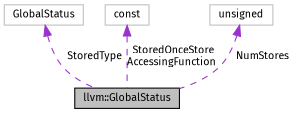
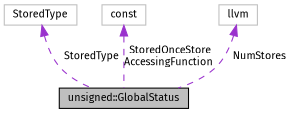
  digraph {
    fontname="Fira Sans"
    node [color=grey75 fontname="Fira Sans" fontsize=10 shape=record]
    edge [color=darkorchid3 dir=back fontname="Fira Sans" fontsize=10 labelfontname=Helvetica labelfontsize=10 style=dashed]
-   n1 [color=black fillcolor=grey75 fontcolor=black height=0.2 label="llvm::GlobalStatus" style=filled width=0.4]
-   n2 [height=0.2 label=GlobalStatus width=0.4]
+   n1 [color=black fillcolor=grey75 fontcolor=black height=0.2 label="unsigned::GlobalStatus" style=filled width=0.4]
+   n2 [height=0.2 label=StoredType width=0.4]
    n3 [height=0.2 label=const width=0.4]
-   n4 [height=0.2 label=unsigned width=0.4]
+   n4 [height=0.2 label=llvm width=0.4]
    n2 -> n1 [label=" StoredType"]
    n3 -> n1 [label=" StoredOnceStore\nAccessingFunction"]
    n4 -> n1 [label=" NumStores"]
  }
